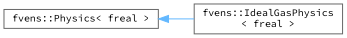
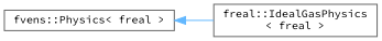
  digraph {
    rankdir=LR
    fontname="Source Code Pro"
    node [color=grey40 fillcolor=white fontname="Source Code Pro" fontsize=10 shape=box style=filled]
    n1 [height=0.2 label="fvens::Physics\< freal \>" width=0.4]
-   n2 [height=0.2 label="fvens::IdealGasPhysics\l\< freal \>" width=0.4]
+   n2 [height=0.2 label="freal::IdealGasPhysics\l\< freal \>" width=0.4]
    n1 -> n2 [color=steelblue1 dir=back fontname="Source Code Pro" fontsize=10 labelfontname=Helvetica labelfontsize=10 style=solid]
  }
